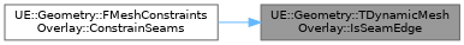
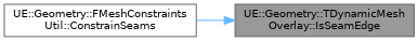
  digraph {
    rankdir=RL
    node [fontname=Helvetica fontsize=10 shape=box style=filled]
    n1 [color=gray40 fillcolor=grey60 fontcolor=black height=0.2 label="UE::Geometry::TDynamicMesh\lOverlay::IsSeamEdge" width=0.4]
-   n2 [color=grey40 fillcolor=white height=0.2 label="UE::Geometry::FMeshConstraints\lOverlay::ConstrainSeams" width=0.4]
+   n2 [color=grey40 fillcolor=white height=0.2 label="UE::Geometry::FMeshConstraints\lUtil::ConstrainSeams" width=0.4]
    n1 -> n2 [color=steelblue1 dir=back fontname=Helvetica fontsize=10 labelfontname=Helvetica labelfontsize=10 style=solid]
  }
